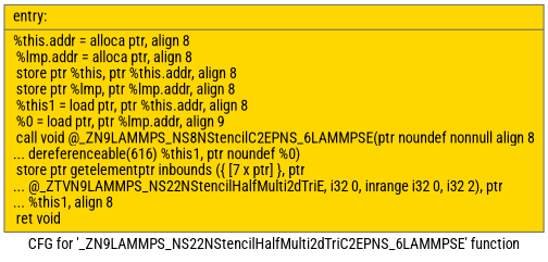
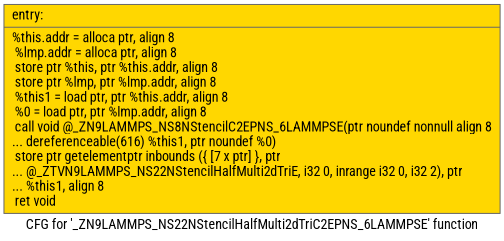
  digraph {
    label="CFG for '_ZN9LAMMPS_NS22NStencilHalfMulti2dTriC2EPNS_6LAMMPSE' function"
    fontname="Roboto Condensed"
-   n1 [color=gray40 fillcolor=gold fontname="Roboto Condensed" label="{entry:\l|  %this.addr = alloca ptr, align 8\l  %lmp.addr = alloca ptr, align 8\l  store ptr %this, ptr %this.addr, align 8\l  store ptr %lmp, ptr %lmp.addr, align 8\l  %this1 = load ptr, ptr %this.addr, align 8\l  %0 = load ptr, ptr %lmp.addr, align 9\l  call void @_ZN9LAMMPS_NS8NStencilC2EPNS_6LAMMPSE(ptr noundef nonnull align 8\l... dereferenceable(616) %this1, ptr noundef %0)\l  store ptr getelementptr inbounds (\{ [7 x ptr] \}, ptr\l... @_ZTVN9LAMMPS_NS22NStencilHalfMulti2dTriE, i32 0, inrange i32 0, i32 2), ptr\l... %this1, align 8\l  ret void\l}" shape=record style=filled]
+   n1 [color=gray40 fillcolor=gold fontname="Roboto Condensed" label="{entry:\l|  %this.addr = alloca ptr, align 8\l  %lmp.addr = alloca ptr, align 8\l  store ptr %this, ptr %this.addr, align 8\l  store ptr %lmp, ptr %lmp.addr, align 8\l  %this1 = load ptr, ptr %this.addr, align 8\l  %0 = load ptr, ptr %lmp.addr, align 8\l  call void @_ZN9LAMMPS_NS8NStencilC2EPNS_6LAMMPSE(ptr noundef nonnull align 8\l... dereferenceable(616) %this1, ptr noundef %0)\l  store ptr getelementptr inbounds (\{ [7 x ptr] \}, ptr\l... @_ZTVN9LAMMPS_NS22NStencilHalfMulti2dTriE, i32 0, inrange i32 0, i32 2), ptr\l... %this1, align 8\l  ret void\l}" shape=record style=filled]
  }
